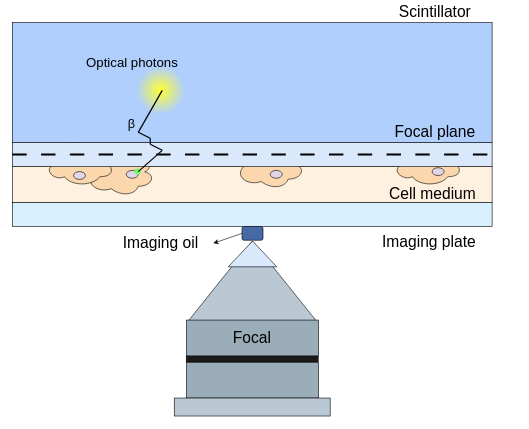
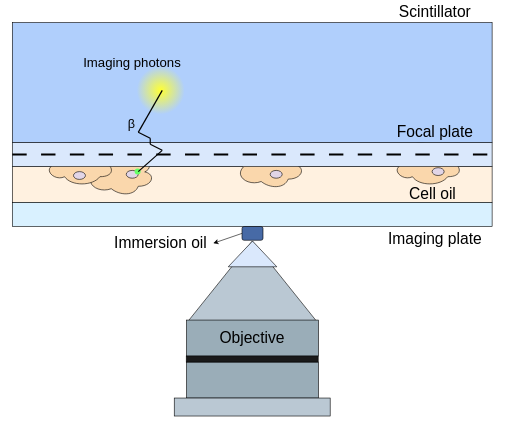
  <mxCell id="0" />
  <mxCell id="1" parent="0" />
  <mxCell id="2" value="" style="rounded=0;whiteSpace=wrap;html=1;strokeColor=#000000;fillColor=#FFF1E0;" vertex="1" parent="1"><mxGeometry x="20" y="277" width="800" height="60" as="geometry" /></mxCell>
  <mxCell id="3" value="" style="rounded=0;whiteSpace=wrap;html=1;strokeColor=#000000;fillColor=#D9F1FF;" vertex="1" parent="1"><mxGeometry x="20" y="337" width="800" height="40" as="geometry" /></mxCell>
  <mxCell id="4" value="" style="ellipse;shape=cloud;whiteSpace=wrap;html=1;rotation=-180;strokeColor=#000000;fillColor=#fad7ac;" vertex="1" parent="1"><mxGeometry x="390" y="238" width="120" height="80" as="geometry" /></mxCell>
  <mxCell id="5" value="" style="ellipse;shape=cloud;whiteSpace=wrap;html=1;rotation=-180;strokeColor=#000000;fillColor=#fad7ac;" vertex="1" parent="1"><mxGeometry x="140" y="250" width="120" height="80" as="geometry" /></mxCell>
  <mxCell id="6" value="" style="ellipse;shape=cloud;whiteSpace=wrap;html=1;strokeColor=#000000;fillColor=#fad7ac;" vertex="1" parent="1"><mxGeometry x="650" y="230" width="120" height="80" as="geometry" /></mxCell>
  <mxCell id="7" value="" style="ellipse;shape=cloud;whiteSpace=wrap;html=1;strokeColor=#000000;fillColor=#fad7ac;" vertex="1" parent="1"><mxGeometry x="70" y="230" width="120" height="80" as="geometry" /></mxCell>
  <mxCell id="8" value="" style="rounded=0;whiteSpace=wrap;html=1;strokeColor=#000000;fillColor=#dae8fc;" vertex="1" parent="1"><mxGeometry x="20" y="237" width="800" height="40" as="geometry" /></mxCell>
  <mxCell id="9" value="" style="endArrow=none;html=1;rounded=0;exitX=0;exitY=0.5;exitDx=0;exitDy=0;entryX=1;entryY=0.5;entryDx=0;entryDy=0;strokeWidth=3;dashed=1;dashPattern=8 8;strokeColor=#000000;" edge="1" parent="1" source="8" target="8"><mxGeometry width="50" height="50" relative="1" as="geometry"><mxPoint x="300" y="337" as="sourcePoint" /><mxPoint x="350" y="287" as="targetPoint" /></mxGeometry></mxCell>
  <mxCell id="10" value="" style="rounded=0;whiteSpace=wrap;html=1;strokeColor=#000000;fillColor=#B0CFFC;" vertex="1" parent="1"><mxGeometry x="20" y="37" width="800" height="200" as="geometry" /></mxCell>
  <mxCell id="11" value="" style="triangle;whiteSpace=wrap;html=1;rotation=-90;strokeColor=#000000;fillColor=#bac8d3;" vertex="1" parent="1"><mxGeometry x="353" y="360.76" width="134.38" height="215.37" as="geometry" /></mxCell>
  <mxCell id="12" value="" style="rounded=1;whiteSpace=wrap;html=1;strokeColor=#000000;fillColor=#476AA6;" vertex="1" parent="1"><mxGeometry x="403" y="377" width="35" height="23" as="geometry" /></mxCell>
  <mxCell id="13" value="" style="rounded=0;whiteSpace=wrap;html=1;strokeColor=#000000;fillColor=#9AADB8;" vertex="1" parent="1"><mxGeometry x="310.5" y="533" width="220" height="60" as="geometry" /></mxCell>
  <mxCell id="14" value="" style="rounded=0;whiteSpace=wrap;html=1;strokeColor=#000000;fillColor=#9AADB8;" vertex="1" parent="1"><mxGeometry x="310.5" y="603" width="220" height="60" as="geometry" /></mxCell>
  <mxCell id="15" value="" style="rounded=0;whiteSpace=wrap;html=1;strokeColor=#000000;fillColor=#1A1A1A;" vertex="1" parent="1"><mxGeometry x="310" y="593" width="220" height="10" as="geometry" /></mxCell>
  <mxCell id="16" value="" style="rounded=0;whiteSpace=wrap;html=1;strokeColor=#000000;fillColor=#bac8d3;" vertex="1" parent="1"><mxGeometry x="290" y="663" width="260" height="30" as="geometry" /></mxCell>
  <mxCell id="17" value="&lt;div style=&quot;font-size: 26px;&quot;&gt;&lt;font style=&quot;font-size: 26px;&quot;&gt;Scintillator&lt;/font&gt;&lt;/div&gt;&lt;div style=&quot;font-size: 26px;&quot;&gt;&lt;font style=&quot;font-size: 26px;&quot;&gt;&lt;br&gt;&lt;/font&gt;&lt;/div&gt;" style="text;html=1;strokeColor=none;fillColor=none;align=center;verticalAlign=middle;whiteSpace=wrap;rounded=0;" vertex="1" parent="1"><mxGeometry x="695" y="20" width="60" height="30" as="geometry" /></mxCell>
- <mxCell id="18" value="&lt;font style=&quot;font-size: 26px;&quot;&gt;Focal plane&lt;/font&gt;&lt;div style=&quot;font-size: 26px;&quot;&gt;&lt;font style=&quot;font-size: 26px;&quot;&gt;&lt;br&gt;&lt;/font&gt;&lt;/div&gt;" style="text;html=1;strokeColor=none;fillColor=none;align=center;verticalAlign=middle;whiteSpace=wrap;rounded=0;" vertex="1" parent="1"><mxGeometry x="590" y="220" width="270" height="30" as="geometry" /></mxCell>
- <mxCell id="19" value="&lt;font style=&quot;font-size: 26px;&quot;&gt;Imaging plate&lt;br&gt;&lt;/font&gt;" style="text;html=1;strokeColor=none;fillColor=none;align=center;verticalAlign=middle;whiteSpace=wrap;rounded=0;" vertex="1" parent="1"><mxGeometry x="580" y="387.2" width="270" height="30" as="geometry" /></mxCell>
+ <mxCell id="18" value="&lt;font style=&quot;font-size: 26px;&quot;&gt;Focal plate&lt;/font&gt;&lt;div style=&quot;font-size: 26px;&quot;&gt;&lt;font style=&quot;font-size: 26px;&quot;&gt;&lt;br&gt;&lt;/font&gt;&lt;/div&gt;" style="text;html=1;strokeColor=none;fillColor=none;align=center;verticalAlign=middle;whiteSpace=wrap;rounded=0;" vertex="1" parent="1"><mxGeometry x="590" y="220" width="270" height="30" as="geometry" /></mxCell>
+ <mxCell id="19" value="&lt;font style=&quot;font-size: 26px;&quot;&gt;Imaging plate&lt;br&gt;&lt;/font&gt;" style="text;html=1;strokeColor=none;fillColor=none;align=center;verticalAlign=middle;whiteSpace=wrap;rounded=0;" vertex="1" parent="1"><mxGeometry x="590" y="382.2" width="270" height="30" as="geometry" /></mxCell>
  <mxCell id="20" value="" style="ellipse;whiteSpace=wrap;html=1;strokeColor=#000000;fillColor=#e1d5e7;" vertex="1" parent="1"><mxGeometry x="720" y="279" width="20" height="13" as="geometry" /></mxCell>
  <mxCell id="21" value="" style="ellipse;whiteSpace=wrap;html=1;strokeColor=#000000;fillColor=#e1d5e7;" vertex="1" parent="1"><mxGeometry x="450" y="283.5" width="20" height="13" as="geometry" /></mxCell>
  <mxCell id="22" value="" style="ellipse;whiteSpace=wrap;html=1;strokeColor=#000000;fillColor=#e1d5e7;" vertex="1" parent="1"><mxGeometry x="210" y="283.5" width="20" height="13" as="geometry" /></mxCell>
  <mxCell id="23" value="" style="ellipse;whiteSpace=wrap;html=1;strokeColor=#000000;fillColor=#e1d5e7;" vertex="1" parent="1"><mxGeometry x="122" y="285.5" width="20" height="13" as="geometry" /></mxCell>
  <mxCell id="24" value="" style="ellipse;whiteSpace=wrap;html=1;aspect=fixed;strokeColor=none;fillColor=#66FF66;" vertex="1" parent="1"><mxGeometry x="224" y="280.5" width="10" height="10" as="geometry" /></mxCell>
  <mxCell id="25" value="" style="endArrow=none;html=1;rounded=0;strokeWidth=2;" edge="1" parent="1"><mxGeometry width="50" height="50" relative="1" as="geometry"><mxPoint x="230" y="285.5" as="sourcePoint" /><mxPoint x="270" y="250" as="targetPoint" /></mxGeometry></mxCell>
  <mxCell id="26" value="" style="ellipse;whiteSpace=wrap;html=1;aspect=fixed;strokeColor=none;gradientColor=#B0CFFC;gradientDirection=radial;fillColor=#FFFF33;" vertex="1" parent="1"><mxGeometry x="227.5" y="110" width="80" height="80" as="geometry" /></mxCell>
  <mxCell id="27" value="" style="group" connectable="0" vertex="1" parent="1"><mxGeometry x="230" y="120" width="50" height="130" as="geometry" /></mxCell>
  <mxCell id="28" value="" style="group" connectable="0" vertex="1" parent="27"><mxGeometry y="100" width="40" height="30" as="geometry" /></mxCell>
  <mxCell id="29" value="" style="endArrow=none;html=1;rounded=0;strokeWidth=2;" edge="1" parent="28"><mxGeometry width="50" height="50" relative="1" as="geometry"><mxPoint x="40" y="30" as="sourcePoint" /><mxPoint x="20" y="20" as="targetPoint" /></mxGeometry></mxCell>
  <mxCell id="30" value="" style="endArrow=none;html=1;rounded=0;strokeWidth=2;" edge="1" parent="28"><mxGeometry width="50" height="50" relative="1" as="geometry"><mxPoint x="20" y="20" as="sourcePoint" /><mxPoint x="20" y="10" as="targetPoint" /></mxGeometry></mxCell>
  <mxCell id="31" value="" style="endArrow=none;html=1;rounded=0;strokeWidth=2;" edge="1" parent="28"><mxGeometry width="50" height="50" relative="1" as="geometry"><mxPoint as="sourcePoint" /><mxPoint x="20" y="10" as="targetPoint" /></mxGeometry></mxCell>
  <mxCell id="32" value="" style="endArrow=none;html=1;rounded=0;strokeWidth=2;" edge="1" parent="27"><mxGeometry width="50" height="50" relative="1" as="geometry"><mxPoint y="100" as="sourcePoint" /><mxPoint x="40" y="30" as="targetPoint" /></mxGeometry></mxCell>
- <mxCell id="33" value="&lt;font style=&quot;font-size: 26px;&quot;&gt;Imaging oil&lt;br&gt;&lt;/font&gt;" style="text;html=1;strokeColor=none;fillColor=none;align=center;verticalAlign=middle;whiteSpace=wrap;rounded=0;" vertex="1" parent="1"><mxGeometry x="180" y="390" width="175" height="30" as="geometry" /></mxCell>
- <mxCell id="34" value="&lt;font style=&quot;font-size: 26px;&quot;&gt;Focal&lt;br&gt;&lt;/font&gt;" style="text;html=1;strokeColor=none;fillColor=none;align=center;verticalAlign=middle;whiteSpace=wrap;rounded=0;" vertex="1" parent="1"><mxGeometry x="285" y="548" width="270" height="30" as="geometry" /></mxCell>
- <mxCell id="35" value="&lt;font style=&quot;font-size: 26px;&quot;&gt;Cell medium&lt;br&gt;&lt;/font&gt;" style="text;html=1;strokeColor=none;fillColor=none;align=center;verticalAlign=middle;whiteSpace=wrap;rounded=0;" vertex="1" parent="1"><mxGeometry x="586" y="307" width="270" height="30" as="geometry" /></mxCell>
+ <mxCell id="33" value="&lt;font style=&quot;font-size: 26px;&quot;&gt;Immersion oil&lt;br&gt;&lt;/font&gt;" style="text;html=1;strokeColor=none;fillColor=none;align=center;verticalAlign=middle;whiteSpace=wrap;rounded=0;" vertex="1" parent="1"><mxGeometry x="180" y="390" width="175" height="30" as="geometry" /></mxCell>
+ <mxCell id="34" value="&lt;font style=&quot;font-size: 26px;&quot;&gt;Objective&lt;br&gt;&lt;/font&gt;" style="text;html=1;strokeColor=none;fillColor=none;align=center;verticalAlign=middle;whiteSpace=wrap;rounded=0;" vertex="1" parent="1"><mxGeometry x="285" y="548" width="270" height="30" as="geometry" /></mxCell>
+ <mxCell id="35" value="&lt;font style=&quot;font-size: 26px;&quot;&gt;Cell oil&lt;br&gt;&lt;/font&gt;" style="text;html=1;strokeColor=none;fillColor=none;align=center;verticalAlign=middle;whiteSpace=wrap;rounded=0;" vertex="1" parent="1"><mxGeometry x="586" y="307" width="270" height="30" as="geometry" /></mxCell>
  <mxCell id="36" value="" style="endArrow=classic;html=1;rounded=0;entryX=1;entryY=0.5;entryDx=0;entryDy=0;exitX=0;exitY=0.5;exitDx=0;exitDy=0;strokeWidth=1;" edge="1" parent="1" source="12" target="33"><mxGeometry width="50" height="50" relative="1" as="geometry"><mxPoint x="260" y="477" as="sourcePoint" /><mxPoint x="440" y="477" as="targetPoint" /></mxGeometry></mxCell>
  <mxCell id="37" value="" style="triangle;whiteSpace=wrap;html=1;rotation=-90;strokeColor=#000000;fillColor=#dae8fc;" vertex="1" parent="1"><mxGeometry x="399.07" y="382.2" width="42.92" height="81.03" as="geometry" /></mxCell>
- <mxCell id="38" value="&lt;font style=&quot;font-size: 22px;&quot;&gt;Optical photons&lt;/font&gt;" style="text;html=1;strokeColor=none;fillColor=none;align=center;verticalAlign=middle;whiteSpace=wrap;rounded=0;" vertex="1" parent="1"><mxGeometry x="85" y="90" width="270" height="30" as="geometry" /></mxCell>
+ <mxCell id="38" value="&lt;font style=&quot;font-size: 22px;&quot;&gt;Imaging photons&lt;/font&gt;" style="text;html=1;strokeColor=none;fillColor=none;align=center;verticalAlign=middle;whiteSpace=wrap;rounded=0;" vertex="1" parent="1"><mxGeometry x="85" y="90" width="270" height="30" as="geometry" /></mxCell>
  <mxCell id="39" value="&lt;font style=&quot;font-size: 21px;&quot;&gt;β&lt;/font&gt;" style="text;html=1;strokeColor=none;fillColor=none;align=center;verticalAlign=middle;whiteSpace=wrap;rounded=0;" vertex="1" parent="1"><mxGeometry x="204" y="191" width="30" height="30" as="geometry" /></mxCell>
